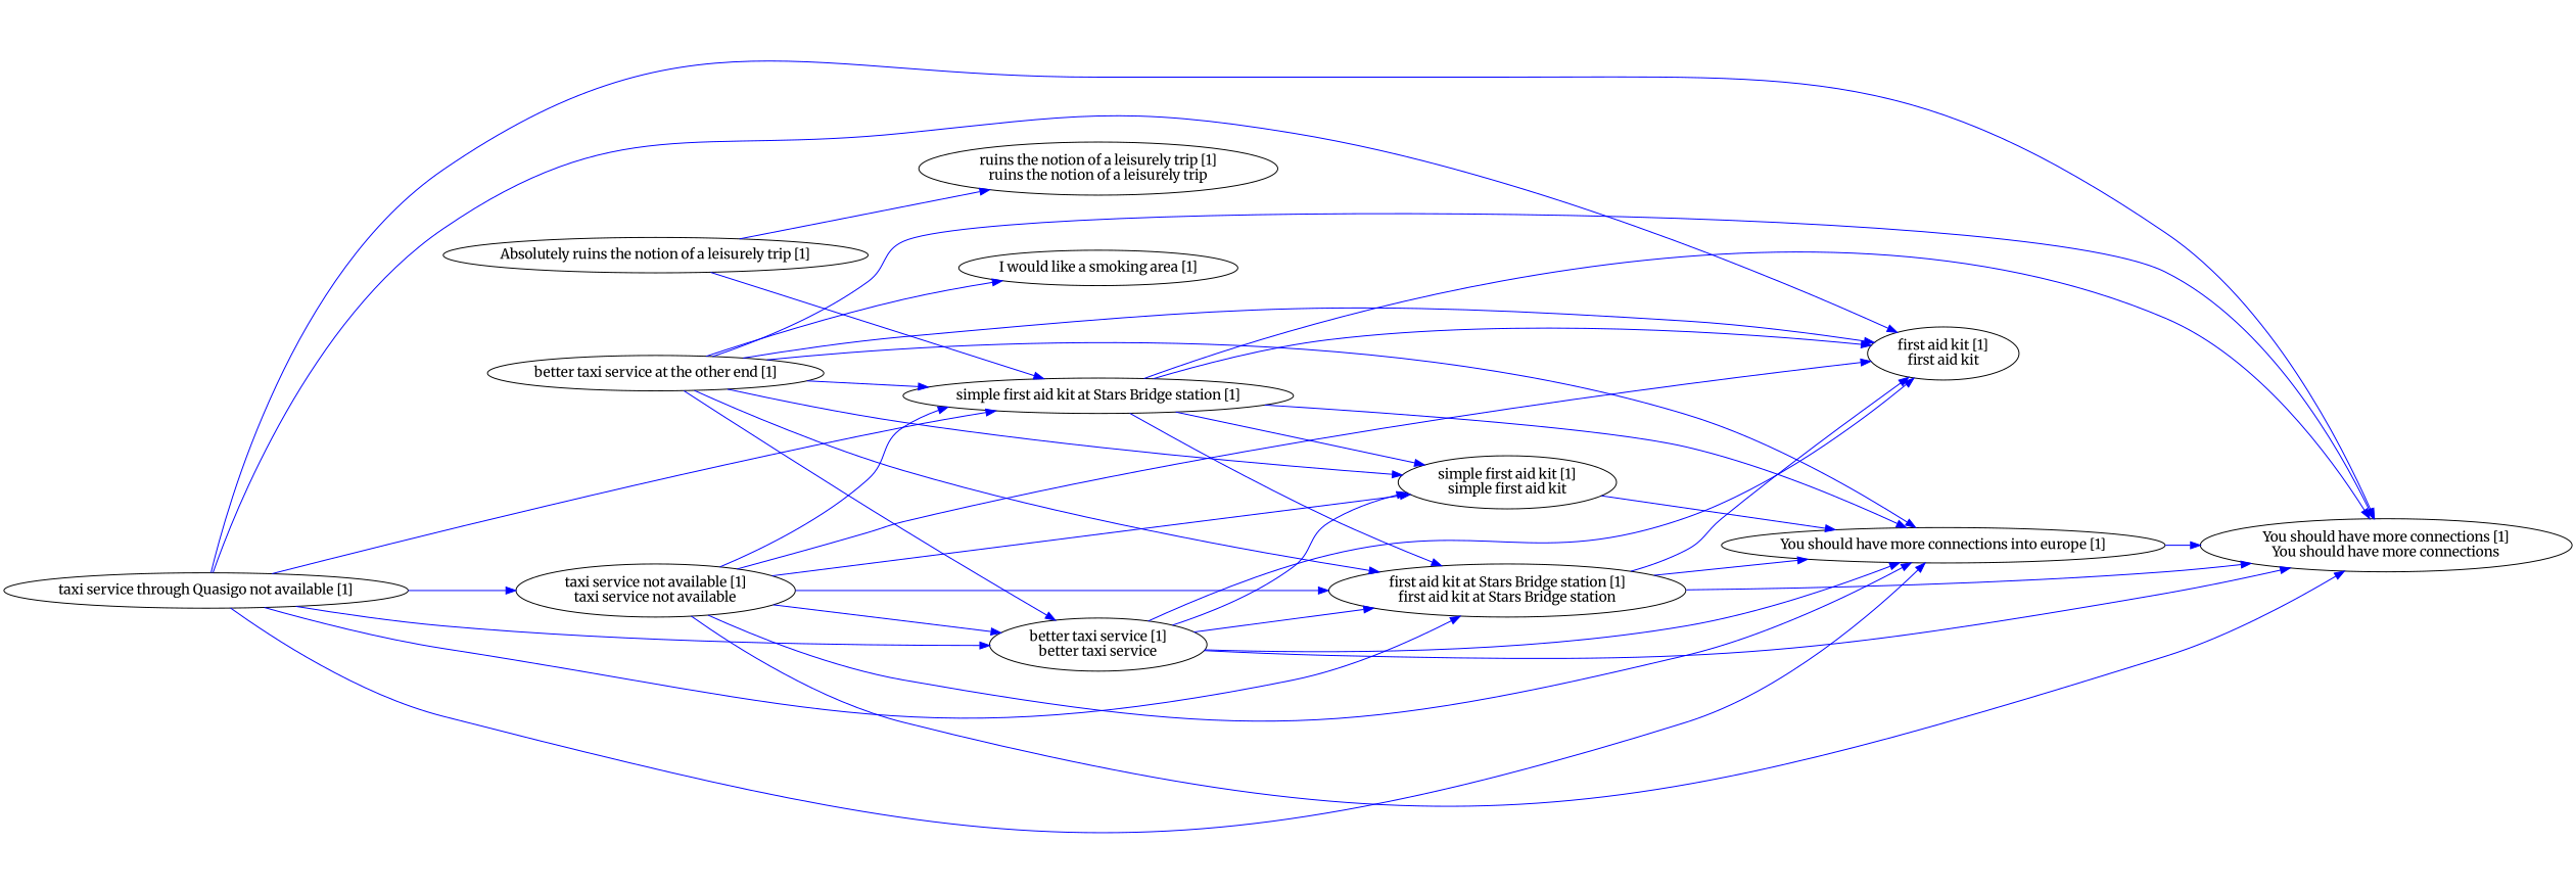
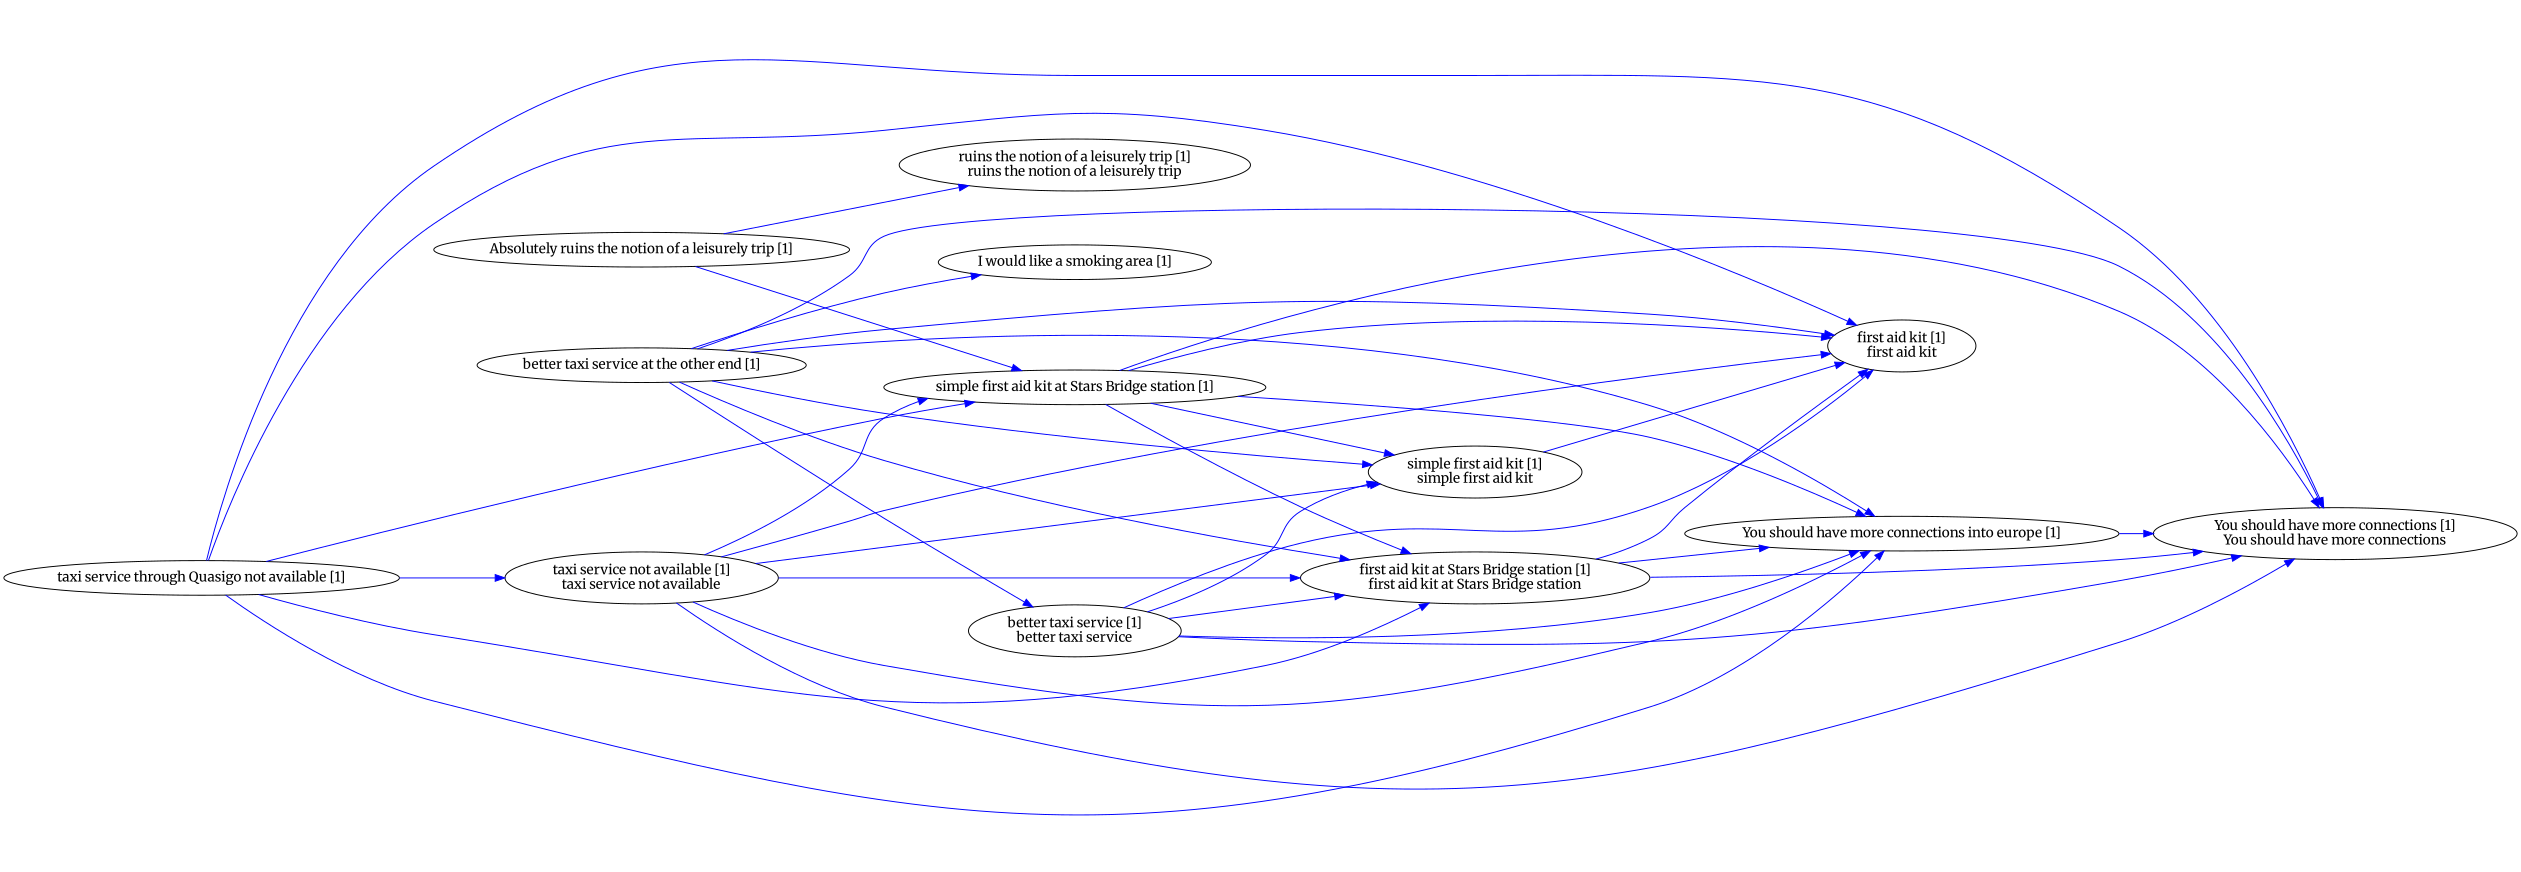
  digraph {
    fontname=Merriweather
    rankdir=LR
    node [fontname=Merriweather]
    edge [color=blue fontname=Merriweather]
    "Absolutely ruins the notion of a leisurely trip [1]"
    "ruins the notion of a leisurely trip [1]\nruins the notion of a leisurely trip"
    "simple first aid kit at Stars Bridge station [1]"
    "You should have more connections into europe [1]"
    "You should have more connections [1]\nYou should have more connections"
    "better taxi service at the other end [1]"
    "I would like a smoking area [1]"
    "better taxi service [1]\nbetter taxi service"
    "first aid kit at Stars Bridge station [1]\nfirst aid kit at Stars Bridge station"
    "first aid kit [1]\nfirst aid kit"
    "simple first aid kit [1]\nsimple first aid kit"
    "taxi service not available [1]\ntaxi service not available"
    "taxi service through Quasigo not available [1]"
    "Absolutely ruins the notion of a leisurely trip [1]" -> "ruins the notion of a leisurely trip [1]\nruins the notion of a leisurely trip"
    "Absolutely ruins the notion of a leisurely trip [1]" -> "simple first aid kit at Stars Bridge station [1]"
    "simple first aid kit at Stars Bridge station [1]" -> "You should have more connections into europe [1]"
    "simple first aid kit at Stars Bridge station [1]" -> "You should have more connections [1]\nYou should have more connections"
    "simple first aid kit at Stars Bridge station [1]" -> "first aid kit at Stars Bridge station [1]\nfirst aid kit at Stars Bridge station"
    "simple first aid kit at Stars Bridge station [1]" -> "first aid kit [1]\nfirst aid kit"
    "simple first aid kit at Stars Bridge station [1]" -> "simple first aid kit [1]\nsimple first aid kit"
    "You should have more connections into europe [1]" -> "You should have more connections [1]\nYou should have more connections"
-   "better taxi service at the other end [1]" -> "simple first aid kit at Stars Bridge station [1]"
    "better taxi service at the other end [1]" -> "You should have more connections into europe [1]"
    "better taxi service at the other end [1]" -> "You should have more connections [1]\nYou should have more connections"
    "better taxi service at the other end [1]" -> "I would like a smoking area [1]"
    "better taxi service at the other end [1]" -> "better taxi service [1]\nbetter taxi service"
    "better taxi service at the other end [1]" -> "first aid kit at Stars Bridge station [1]\nfirst aid kit at Stars Bridge station"
    "better taxi service at the other end [1]" -> "first aid kit [1]\nfirst aid kit"
    "better taxi service at the other end [1]" -> "simple first aid kit [1]\nsimple first aid kit"
    "better taxi service [1]\nbetter taxi service" -> "You should have more connections into europe [1]"
    "better taxi service [1]\nbetter taxi service" -> "You should have more connections [1]\nYou should have more connections"
    "better taxi service [1]\nbetter taxi service" -> "first aid kit at Stars Bridge station [1]\nfirst aid kit at Stars Bridge station"
    "better taxi service [1]\nbetter taxi service" -> "first aid kit [1]\nfirst aid kit"
    "better taxi service [1]\nbetter taxi service" -> "simple first aid kit [1]\nsimple first aid kit"
    "first aid kit at Stars Bridge station [1]\nfirst aid kit at Stars Bridge station" -> "You should have more connections into europe [1]"
    "first aid kit at Stars Bridge station [1]\nfirst aid kit at Stars Bridge station" -> "You should have more connections [1]\nYou should have more connections"
    "first aid kit at Stars Bridge station [1]\nfirst aid kit at Stars Bridge station" -> "first aid kit [1]\nfirst aid kit"
-   "simple first aid kit [1]\nsimple first aid kit" -> "You should have more connections into europe [1]"
+   "simple first aid kit [1]\nsimple first aid kit" -> "first aid kit [1]\nfirst aid kit"
    "taxi service not available [1]\ntaxi service not available" -> "simple first aid kit at Stars Bridge station [1]"
    "taxi service not available [1]\ntaxi service not available" -> "You should have more connections into europe [1]"
    "taxi service not available [1]\ntaxi service not available" -> "You should have more connections [1]\nYou should have more connections"
-   "taxi service not available [1]\ntaxi service not available" -> "better taxi service [1]\nbetter taxi service"
    "taxi service not available [1]\ntaxi service not available" -> "first aid kit at Stars Bridge station [1]\nfirst aid kit at Stars Bridge station"
    "taxi service not available [1]\ntaxi service not available" -> "first aid kit [1]\nfirst aid kit"
    "taxi service not available [1]\ntaxi service not available" -> "simple first aid kit [1]\nsimple first aid kit"
    "taxi service through Quasigo not available [1]" -> "simple first aid kit at Stars Bridge station [1]"
    "taxi service through Quasigo not available [1]" -> "You should have more connections into europe [1]"
    "taxi service through Quasigo not available [1]" -> "You should have more connections [1]\nYou should have more connections"
-   "taxi service through Quasigo not available [1]" -> "better taxi service [1]\nbetter taxi service"
    "taxi service through Quasigo not available [1]" -> "first aid kit at Stars Bridge station [1]\nfirst aid kit at Stars Bridge station"
    "taxi service through Quasigo not available [1]" -> "first aid kit [1]\nfirst aid kit"
    "taxi service through Quasigo not available [1]" -> "taxi service not available [1]\ntaxi service not available"
  }
